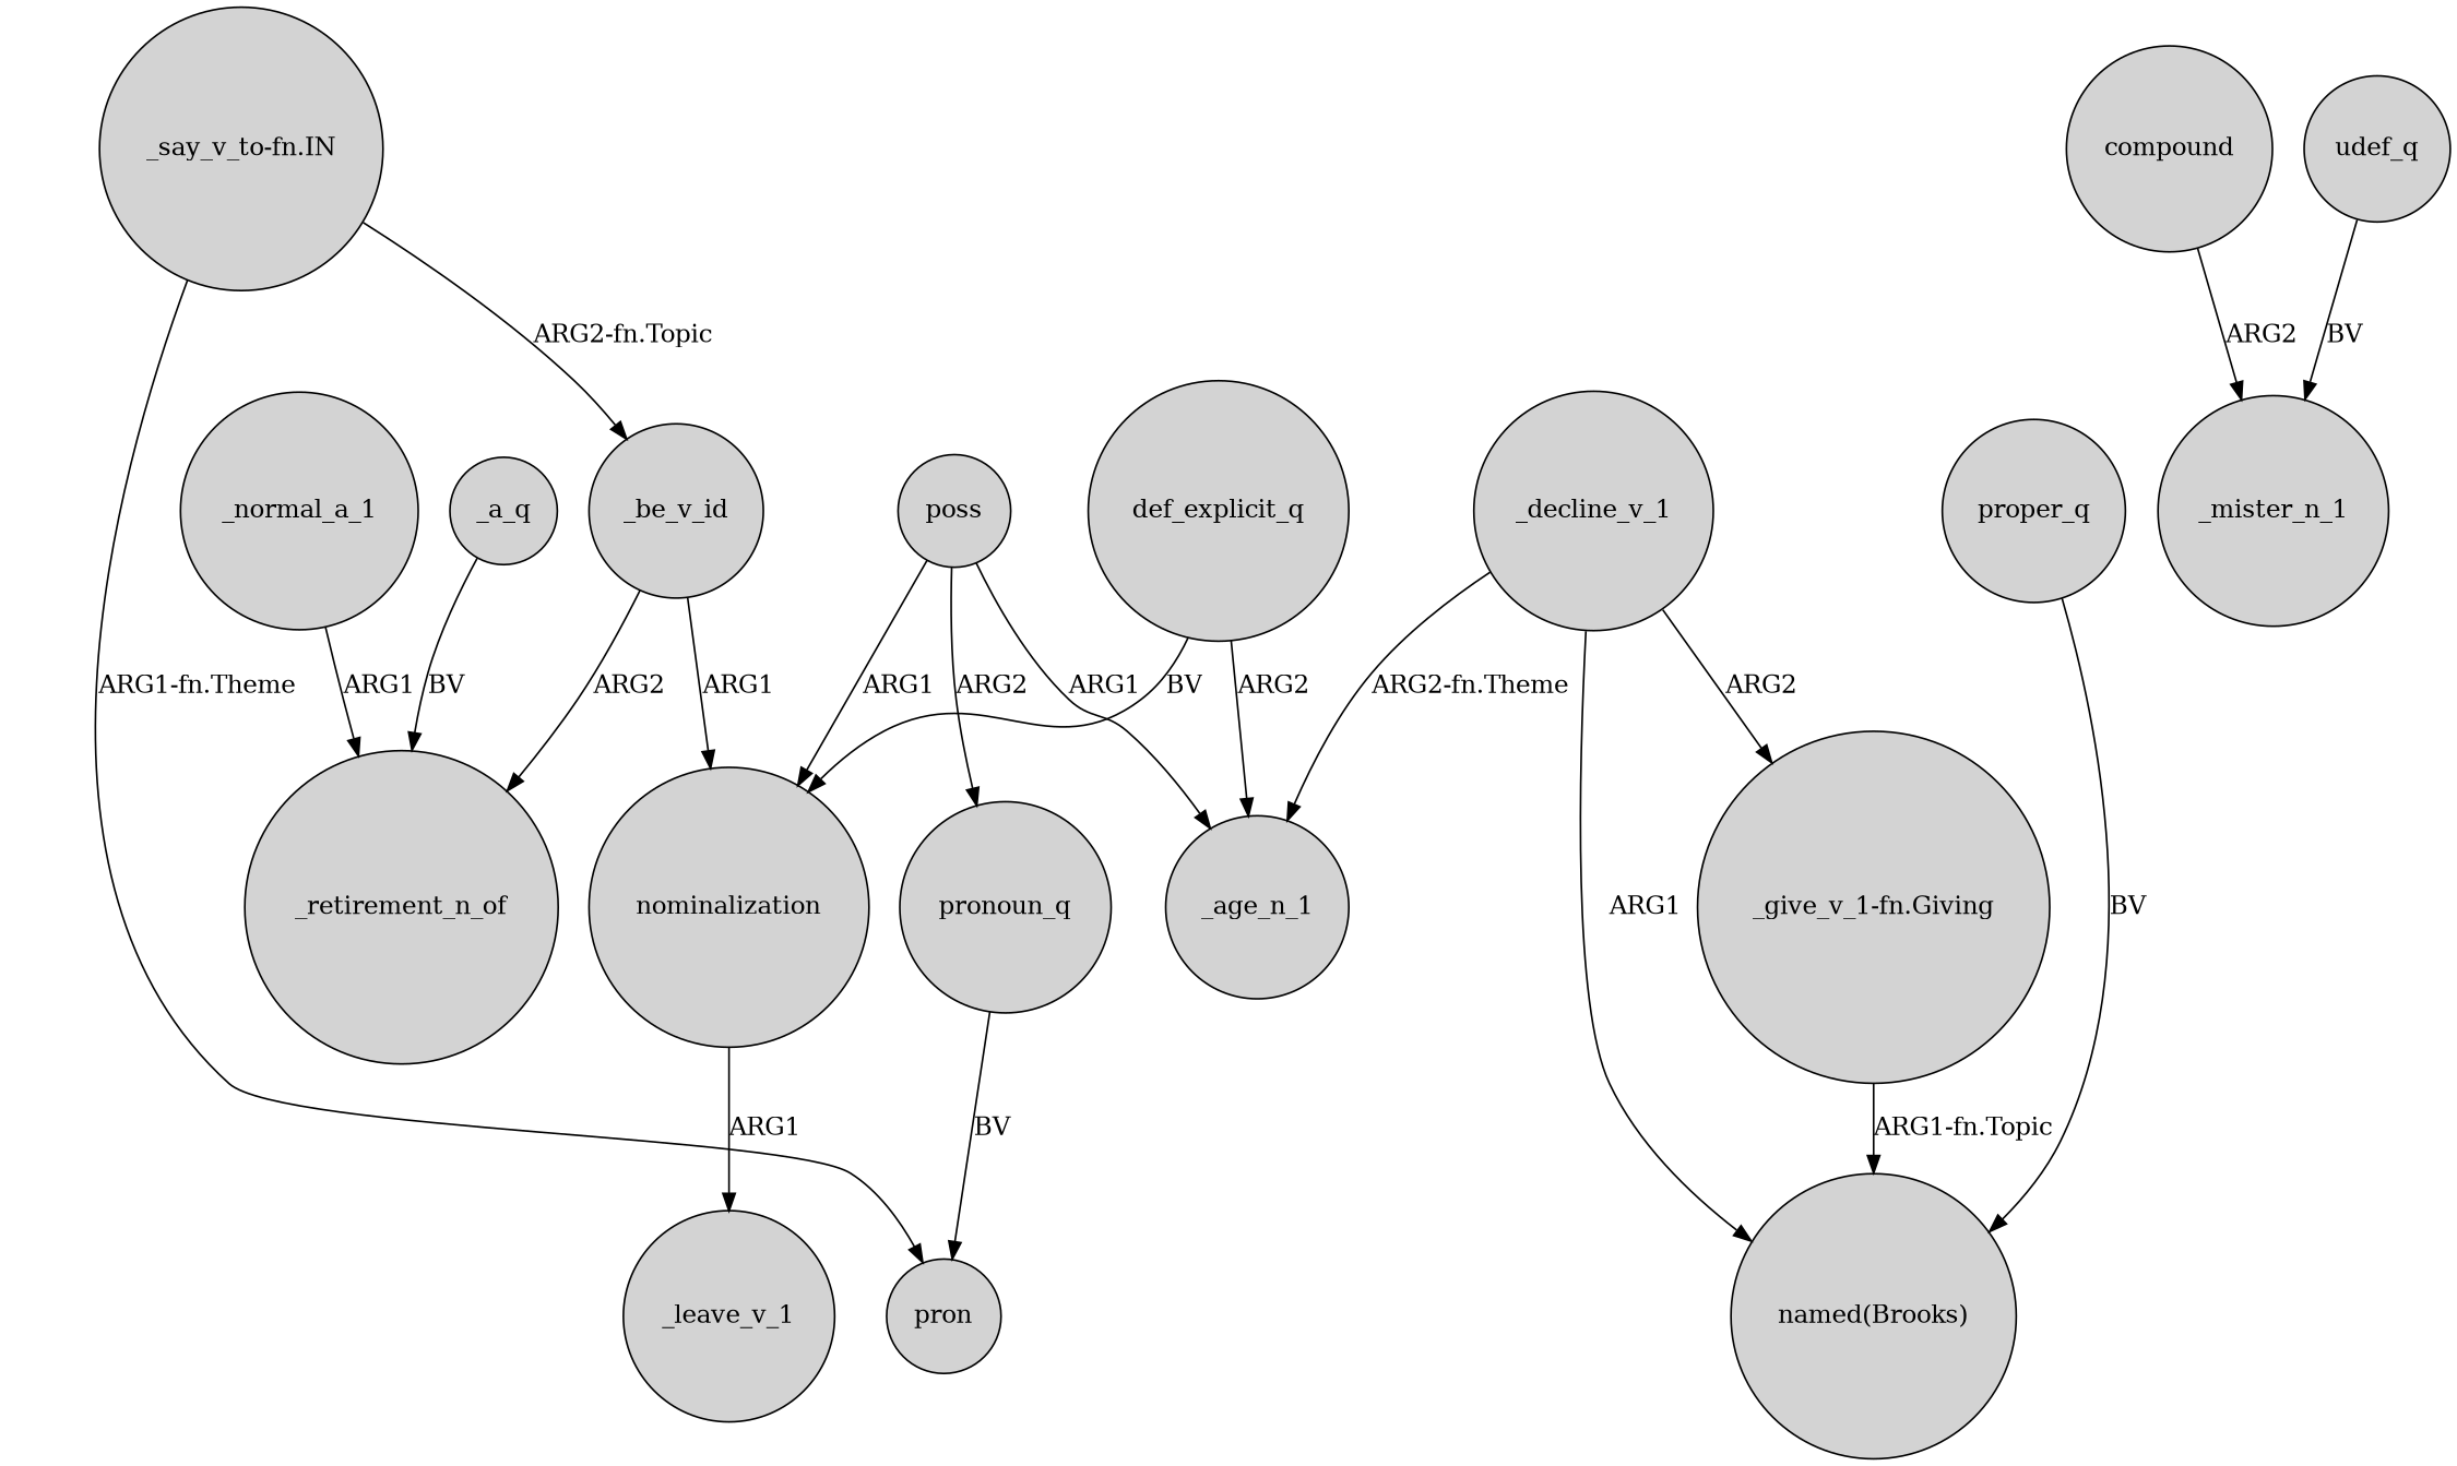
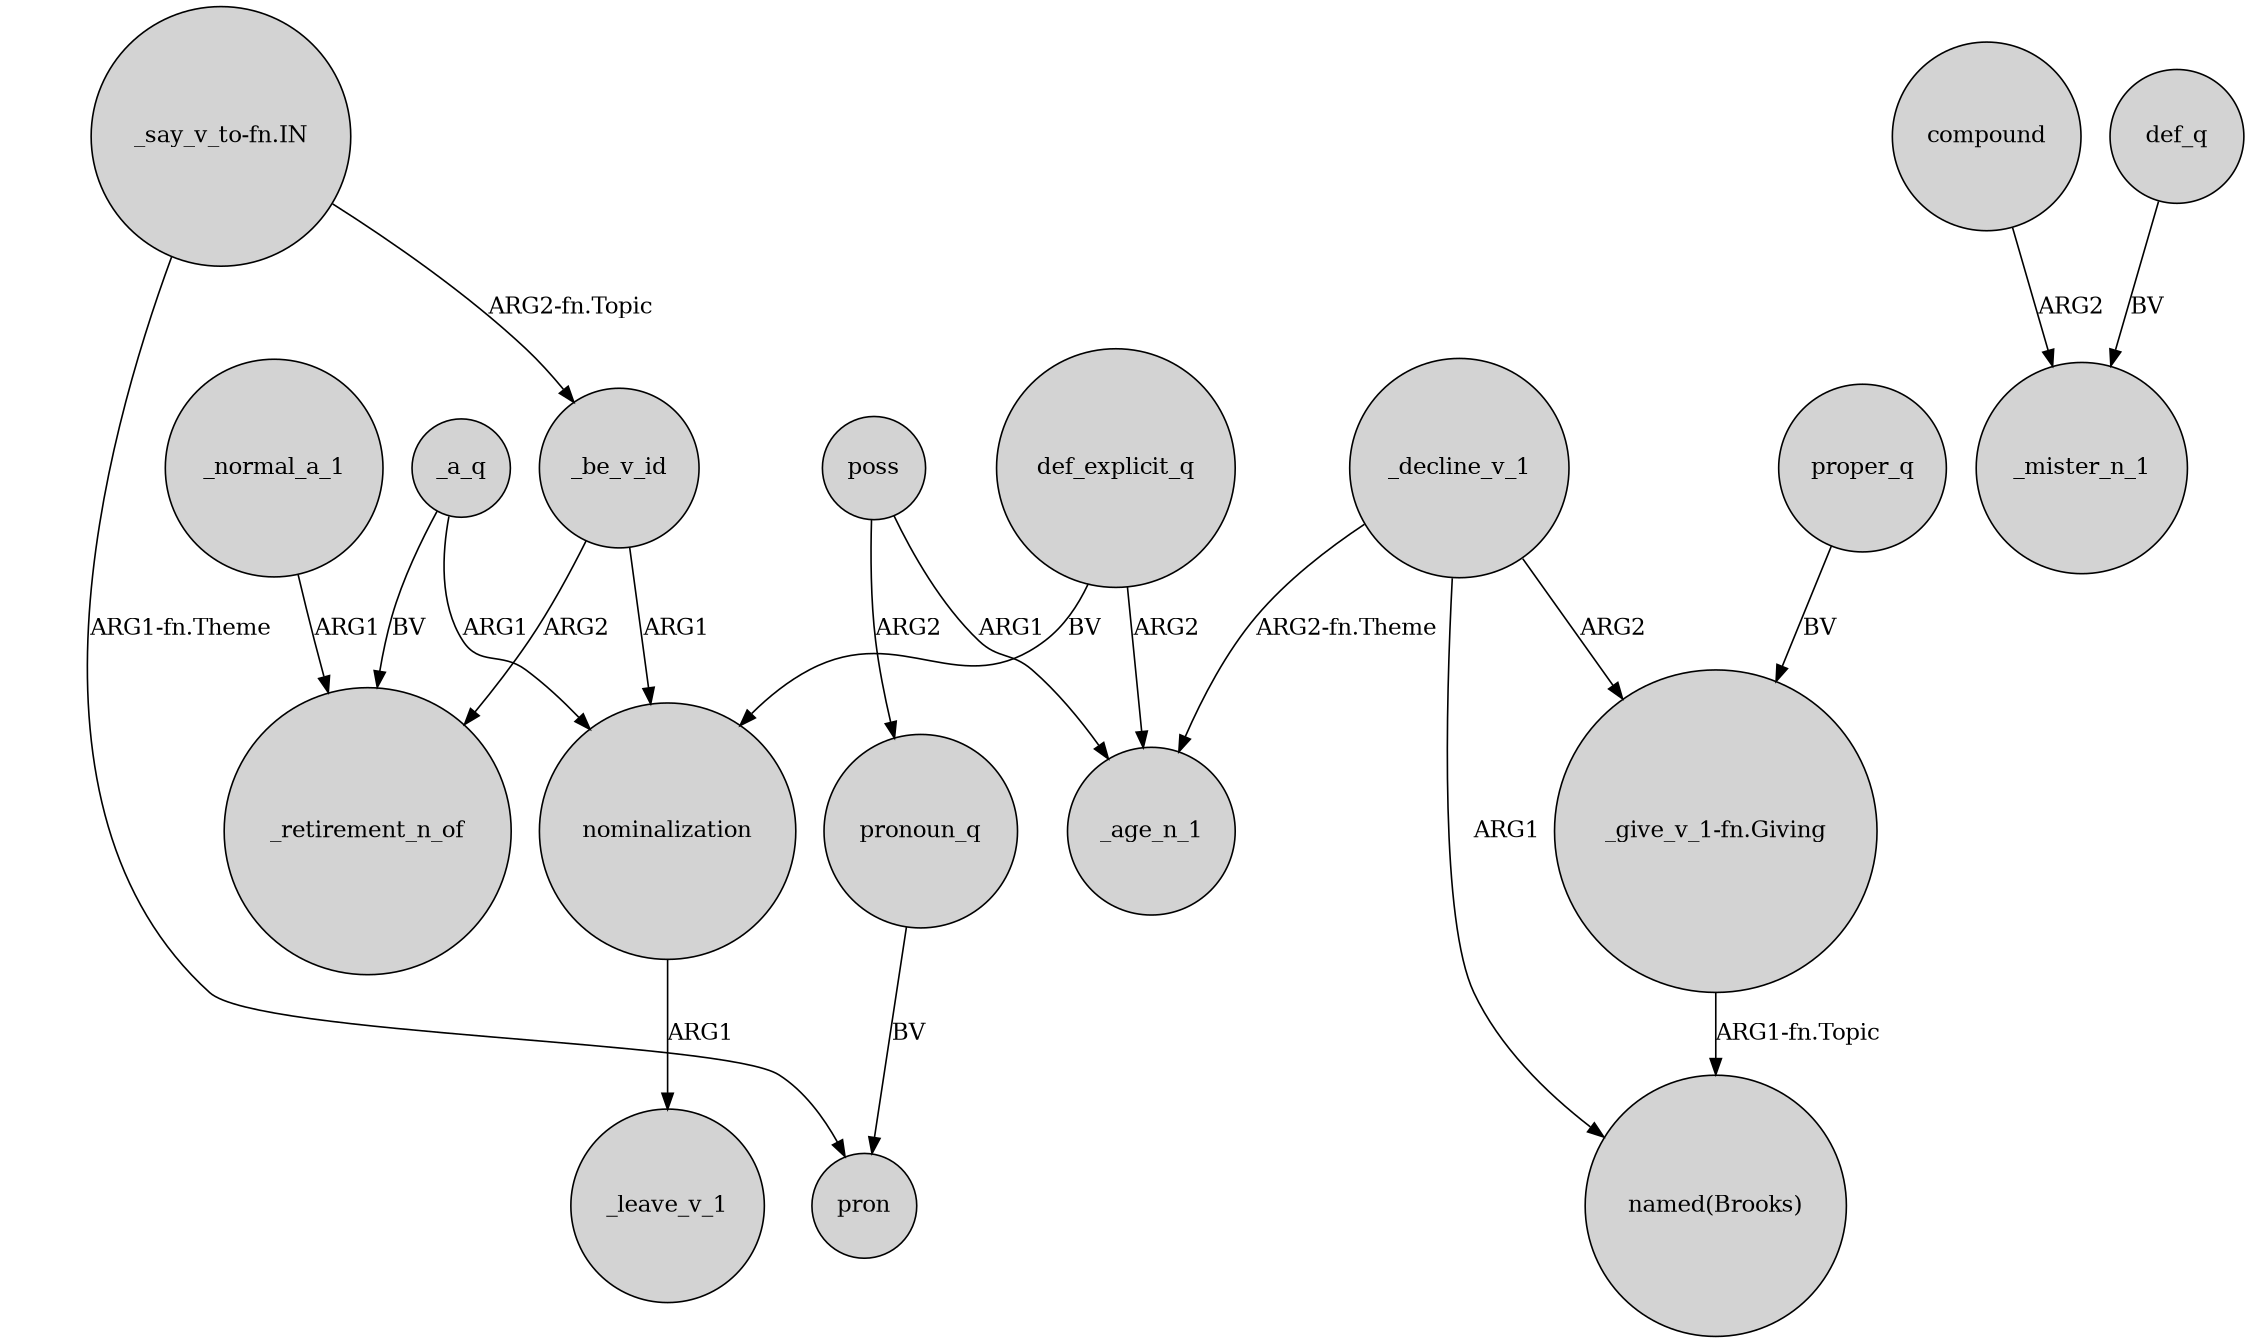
  digraph {
    node [shape=circle style=filled]
    poss
    nominalization
    _age_n_1
    pronoun_q
    _leave_v_1
    _a_q
    _retirement_n_of
    _decline_v_1
    "_give_v_1-fn.Giving"
    "named(Brooks)"
    _be_v_id
    compound
    _mister_n_1
-   udef_q
+   udef_q [label=def_q]
    "_say_v_to-fn.IN"
    pron
    def_explicit_q
    _normal_a_1
    proper_q
-   poss -> nominalization [label=ARG1]
+   _a_q -> nominalization [label=ARG1]
    poss -> _age_n_1 [label=ARG1]
    poss -> pronoun_q [label=ARG2]
    nominalization -> _leave_v_1 [label=ARG1]
    pronoun_q -> pron [label=BV]
    _a_q -> _retirement_n_of [label=BV]
    _decline_v_1 -> _age_n_1 [label="ARG2-fn.Theme"]
    _decline_v_1 -> "_give_v_1-fn.Giving" [label=ARG2]
    _decline_v_1 -> "named(Brooks)" [label=ARG1]
    "_give_v_1-fn.Giving" -> "named(Brooks)" [label="ARG1-fn.Topic"]
    _be_v_id -> nominalization [label=ARG1]
    _be_v_id -> _retirement_n_of [label=ARG2]
    compound -> _mister_n_1 [label=ARG2]
    udef_q -> _mister_n_1 [label=BV]
    "_say_v_to-fn.IN" -> _be_v_id [label="ARG2-fn.Topic"]
    "_say_v_to-fn.IN" -> pron [label="ARG1-fn.Theme"]
    def_explicit_q -> nominalization [label=BV]
    def_explicit_q -> _age_n_1 [label=ARG2]
    _normal_a_1 -> _retirement_n_of [label=ARG1]
-   proper_q -> "named(Brooks)" [label=BV]
+   proper_q -> "_give_v_1-fn.Giving" [label=BV]
  }
